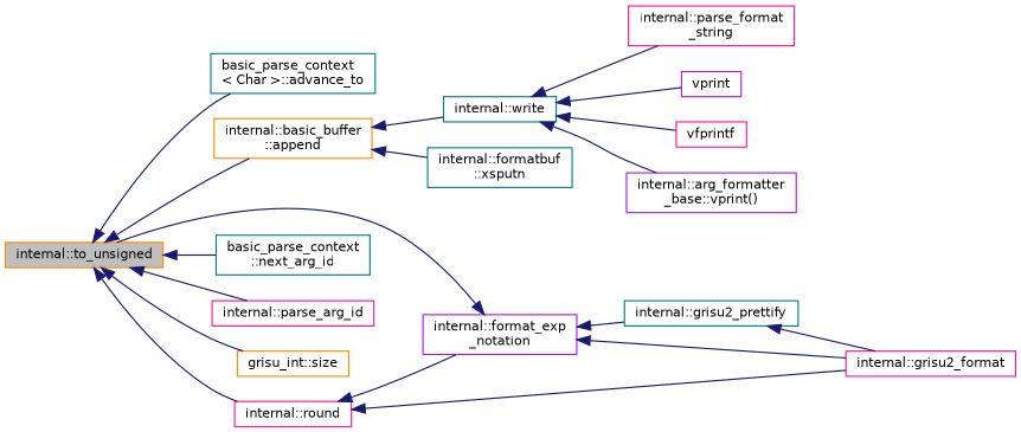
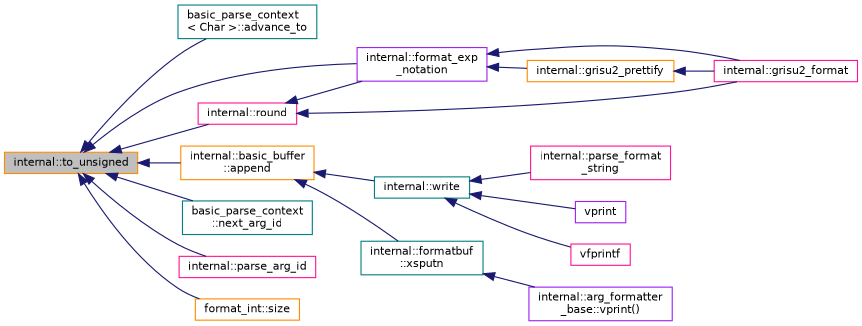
  digraph {
    rankdir=LR
    node [color=teal fillcolor=white fontname=Helvetica fontsize=10 shape=record style=filled]
    edge [color=midnightblue dir=back fontname=Helvetica fontsize=10 labelfontname=Helvetica labelfontsize=10 style=solid]
    n1 [color=darkorange fillcolor=grey75 fontcolor=black height=0.2 label="internal::to_unsigned" width=0.4]
    n2 [height=0.2 label="basic_parse_context\l\< Char \>::advance_to" width=0.4]
    n3 [color=deeppink height=0.2 label="internal::round" width=0.4]
    n4 [color=purple height=0.2 label="internal::format_exp\l_notation" width=0.4]
    n5 [color=darkorange height=0.2 label="internal::basic_buffer\l::append" width=0.4]
    n6 [height=0.2 label="basic_parse_context\l::next_arg_id" width=0.4]
    n7 [color=deeppink height=0.2 label="internal::parse_arg_id" width=0.4]
-   n8 [color=darkorange height=0.2 label="grisu_int::size" width=0.4]
+   n8 [color=darkorange height=0.2 label="format_int::size" width=0.4]
    n9 [color=deeppink height=0.2 label="internal::grisu2_format" width=0.4]
-   n10 [height=0.2 label="internal::grisu2_prettify" width=0.4]
+   n10 [color=darkorange height=0.2 label="internal::grisu2_prettify" width=0.4]
    n11 [height=0.2 label="internal::write" width=0.4]
    n12 [height=0.2 label="internal::formatbuf\l::xsputn" width=0.4]
    n13 [color=purple height=0.2 label="internal::arg_formatter\l_base::vprint()" width=0.4]
    n14 [color=deeppink height=0.2 label="internal::parse_format\l_string" width=0.4]
    n15 [color=purple height=0.2 label=vprint width=0.4]
    n16 [color=deeppink height=0.2 label=vfprintf width=0.4]
    n1 -> n2
    n1 -> n3
-   n4 -> n1
+   n1 -> n4
    n1 -> n5
    n1 -> n6
    n1 -> n7
    n1 -> n8
    n3 -> n4
    n3 -> n9
    n4 -> n9
    n4 -> n10
    n5 -> n11
    n5 -> n12
    n10 -> n9
-   n11 -> n13
+   n12 -> n13
    n11 -> n14
    n11 -> n15
    n11 -> n16
  }
